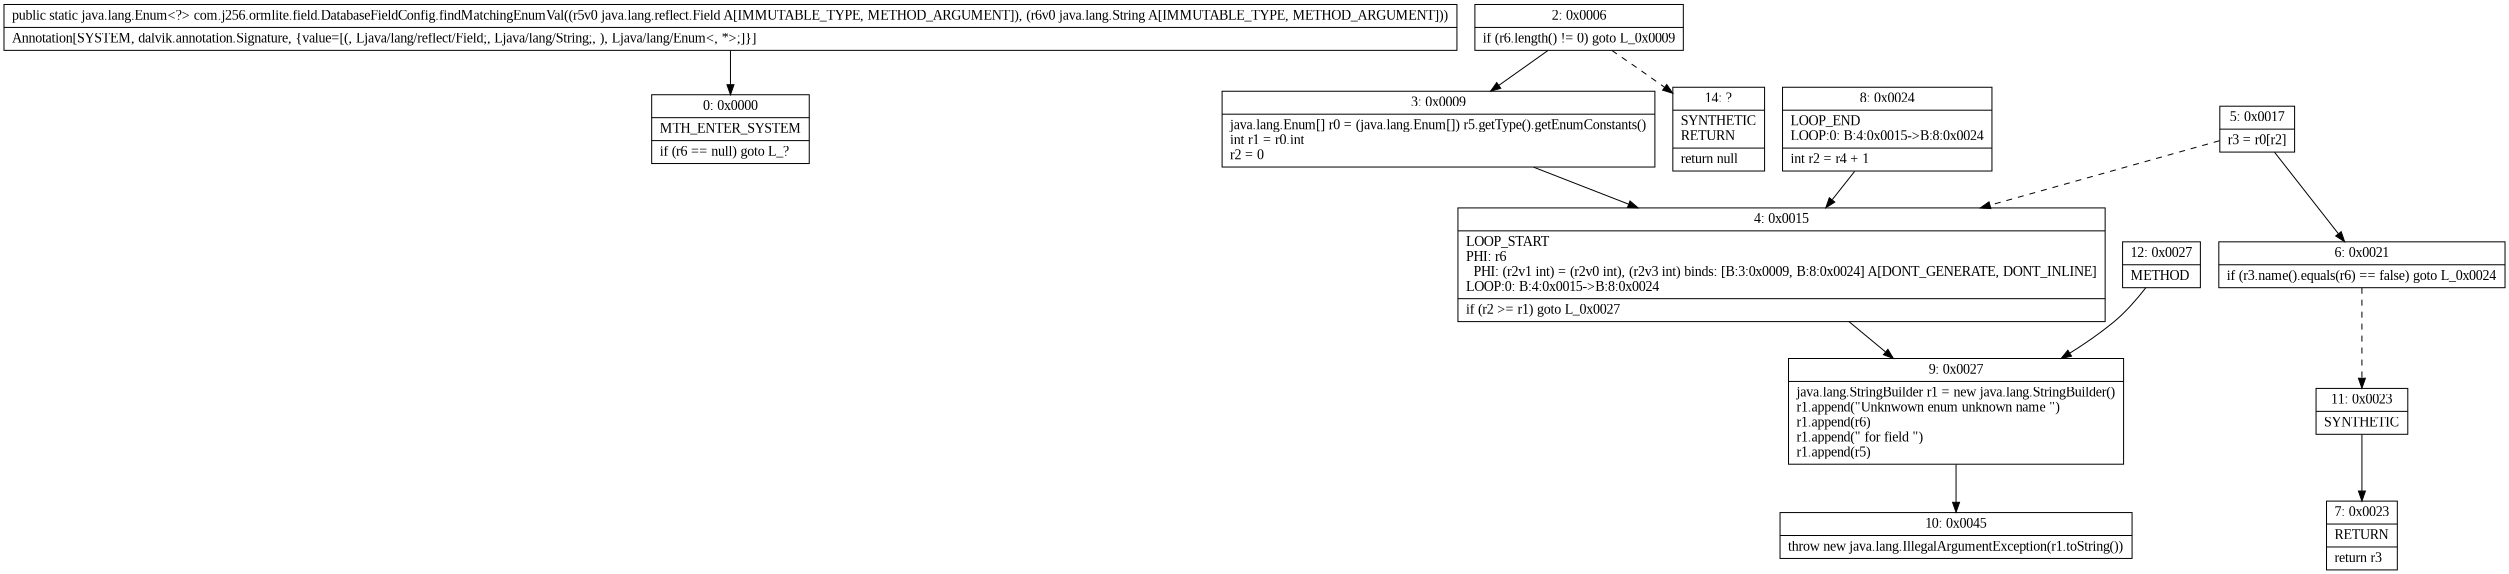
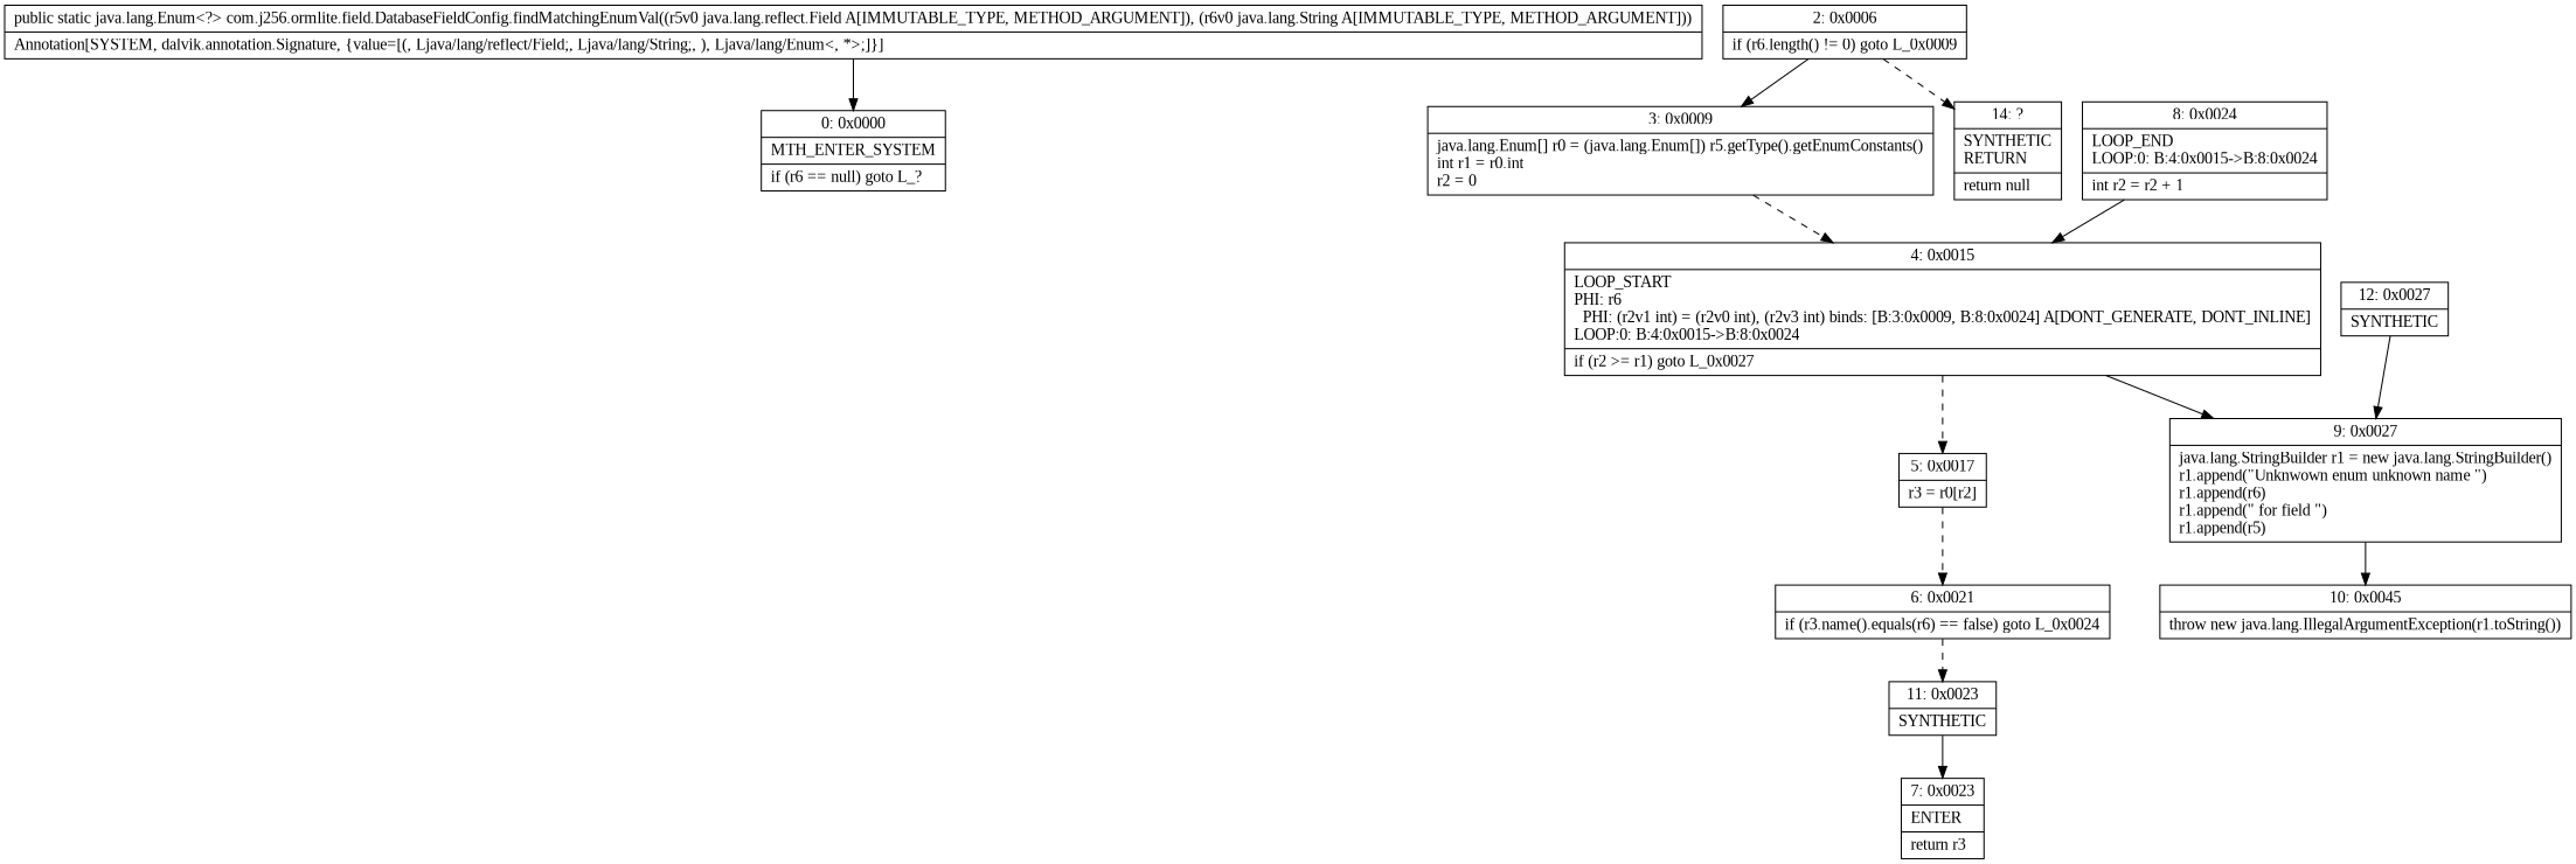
  digraph {
    fontname="Liberation Serif"
    node [fontname="Liberation Serif" shape=record]
    edge [fontname="Liberation Serif"]
    n1 [label="{0\:\ 0x0000|MTH_ENTER_SYSTEM\l|if (r6 == null) goto L_?\l}"]
    n2 [label="{2\:\ 0x0006|if (r6.length() != 0) goto L_0x0009\l}"]
    n3 [label="{3\:\ 0x0009|java.lang.Enum[] r0 = (java.lang.Enum[]) r5.getType().getEnumConstants()\lint r1 = r0.int\lr2 = 0\l}"]
    n4 [label="{14\:\ ?|SYNTHETIC\lRETURN\l|return null\l}"]
    n5 [label="{4\:\ 0x0015|LOOP_START\lPHI: r6 \l  PHI: (r2v1 int) = (r2v0 int), (r2v3 int) binds: [B:3:0x0009, B:8:0x0024] A[DONT_GENERATE, DONT_INLINE]\lLOOP:0: B:4:0x0015\-\>B:8:0x0024\l|if (r2 \>= r1) goto L_0x0027\l}"]
    n6 [label="{5\:\ 0x0017|r3 = r0[r2]\l}"]
    n7 [label="{9\:\ 0x0027|java.lang.StringBuilder r1 = new java.lang.StringBuilder()\lr1.append(\"Unknwown enum unknown name \")\lr1.append(r6)\lr1.append(\" for field \")\lr1.append(r5)\l}"]
    n8 [label="{6\:\ 0x0021|if (r3.name().equals(r6) == false) goto L_0x0024\l}"]
-   n9 [label="{12\:\ 0x0027|METHOD\l}"]
+   n9 [label="{12\:\ 0x0027|SYNTHETIC\l}"]
    n10 [label="{11\:\ 0x0023|SYNTHETIC\l}"]
-   n11 [label="{8\:\ 0x0024|LOOP_END\lLOOP:0: B:4:0x0015\-\>B:8:0x0024\l|int r2 = r4 + 1\l}"]
-   n12 [label="{7\:\ 0x0023|RETURN\l|return r3\l}"]
+   n11 [label="{8\:\ 0x0024|LOOP_END\lLOOP:0: B:4:0x0015\-\>B:8:0x0024\l|int r2 = r2 + 1\l}"]
+   n12 [label="{7\:\ 0x0023|ENTER\l|return r3\l}"]
    n13 [label="{10\:\ 0x0045|throw new java.lang.IllegalArgumentException(r1.toString())\l}"]
    n14 [label="{public static java.lang.Enum\<?\> com.j256.ormlite.field.DatabaseFieldConfig.findMatchingEnumVal((r5v0 java.lang.reflect.Field A[IMMUTABLE_TYPE, METHOD_ARGUMENT]), (r6v0 java.lang.String A[IMMUTABLE_TYPE, METHOD_ARGUMENT]))  | Annotation[SYSTEM, dalvik.annotation.Signature, \{value=[(, Ljava\/lang\/reflect\/Field;, Ljava\/lang\/String;, ), Ljava\/lang\/Enum\<, *\>;]\}]\l}"]
    n2 -> n3
    n2 -> n4 [style=dashed]
-   n3 -> n5
-   n6 -> n5 [style=dashed]
+   n3 -> n5 [style=dashed]
+   n5 -> n6 [style=dashed]
    n5 -> n7
-   n6 -> n8
+   n6 -> n8 [style=dashed]
    n7 -> n13
    n8 -> n10 [style=dashed]
    n9 -> n7
    n10 -> n12
    n11 -> n5
    n14 -> n1
  }
